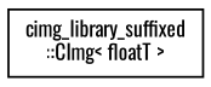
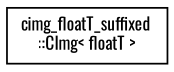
  digraph {
    rankdir=LR
    fontname=Oswald
-   n1 [color=black fillcolor=white fontname=Oswald fontsize=10 height=0.2 label="cimg_library_suffixed\l::CImg\< floatT \>" shape=record style=filled width=0.4]
+   n1 [color=black fillcolor=white fontname=Oswald fontsize=10 height=0.2 label="cimg_floatT_suffixed\l::CImg\< floatT \>" shape=record style=filled width=0.4]
  }
